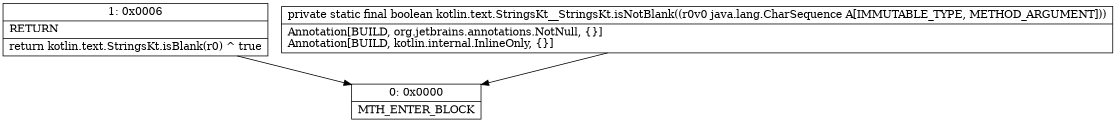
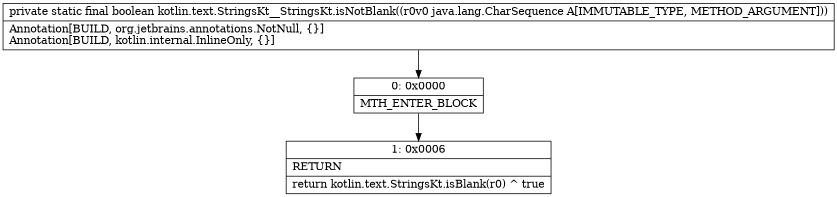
  digraph {
    node [shape=record]
    n1 [label="{0\:\ 0x0000|MTH_ENTER_BLOCK\l}"]
    n2 [label="{1\:\ 0x0006|RETURN\l|return kotlin.text.StringsKt.isBlank(r0) ^ true\l}"]
    n3 [label="{private static final boolean kotlin.text.StringsKt__StringsKt.isNotBlank((r0v0 java.lang.CharSequence A[IMMUTABLE_TYPE, METHOD_ARGUMENT]))  | Annotation[BUILD, org.jetbrains.annotations.NotNull, \{\}]\lAnnotation[BUILD, kotlin.internal.InlineOnly, \{\}]\l}"]
-   n2 -> n1
+   n1 -> n2
    n3 -> n1
  }
